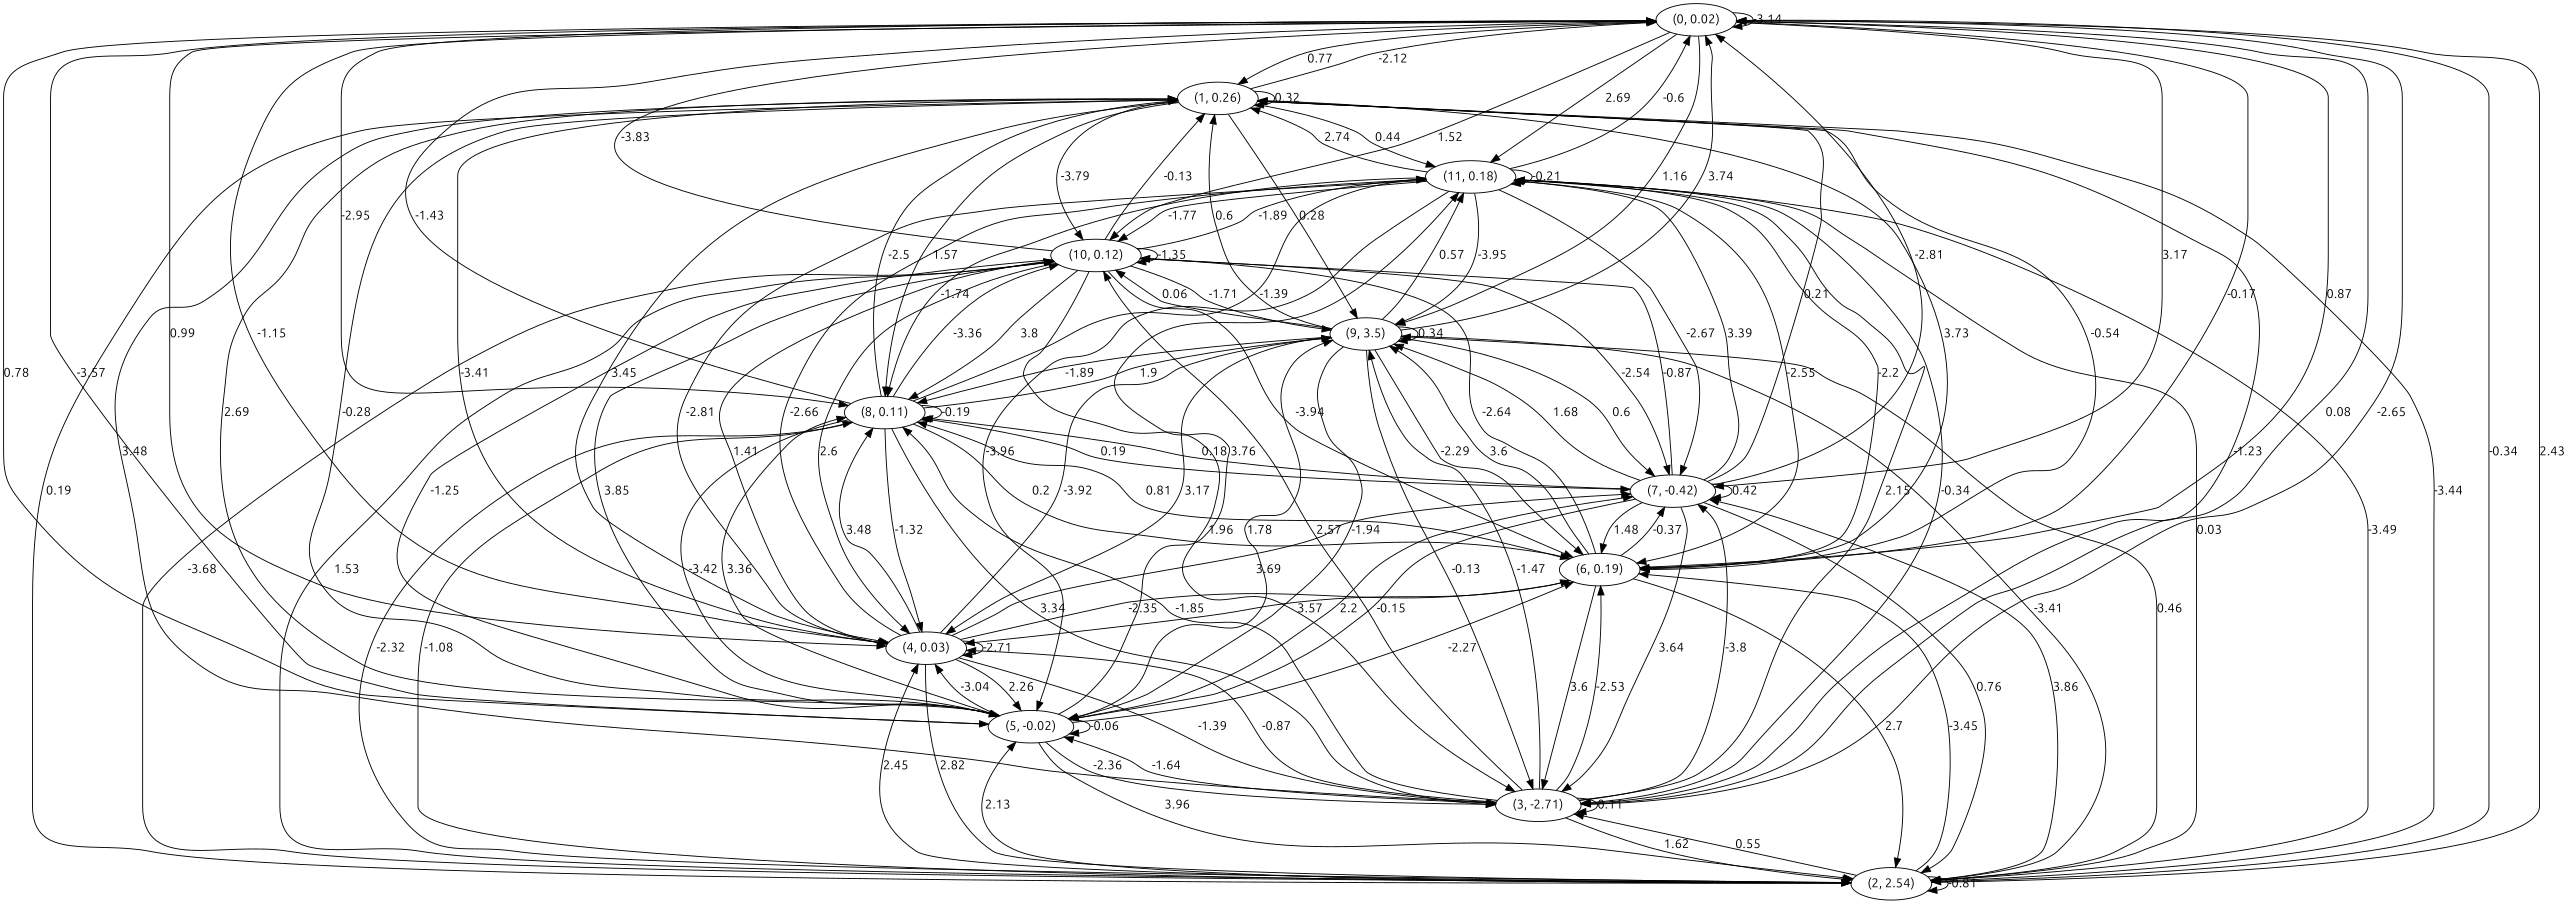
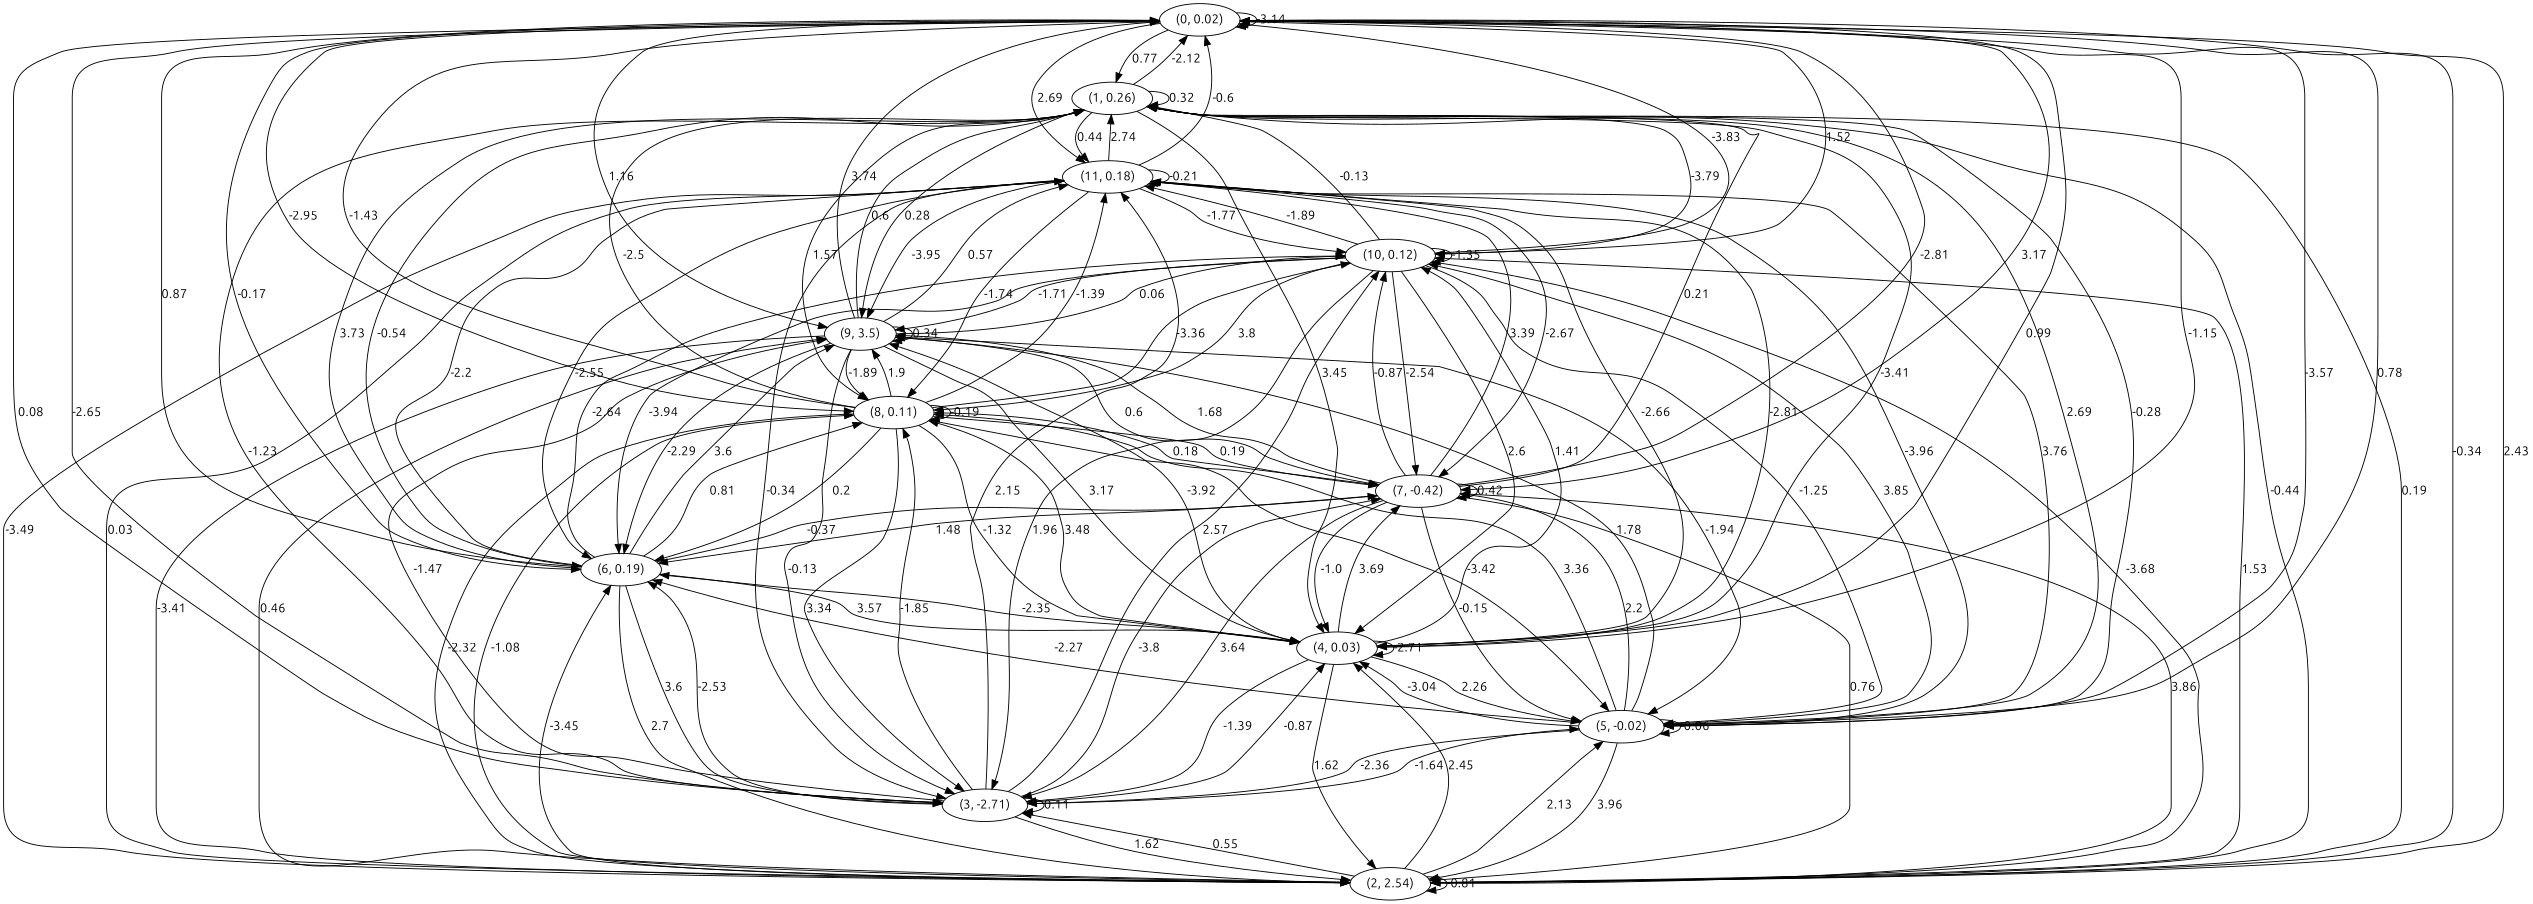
  digraph {
    fontname=Ubuntu
    node [fontname=Ubuntu]
    edge [fontname=Ubuntu]
    n1 [label="(0, 0.02)"]
    n2 [label="(1, 0.26)"]
    n3 [label="(2, 2.54)"]
    n4 [label="(3, -2.71)"]
    n5 [label="(4, 0.03)"]
    n6 [label="(5, -0.02)"]
    n7 [label="(6, 0.19)"]
    n8 [label="(7, -0.42)"]
    n9 [label="(8, 0.11)"]
    n10 [label="(9, 3.5)"]
    n11 [label="(10, 0.12)"]
    n12 [label="(11, 0.18)"]
    n1 -> n1 [label=-3.14]
    n1 -> n2 [label=0.77]
    n1 -> n3 [label=-0.34]
    n1 -> n4 [label=0.08]
    n1 -> n5 [label=0.99]
    n1 -> n6 [label=-3.57]
    n1 -> n7 [label=-0.17]
    n1 -> n8 [label=3.17]
    n1 -> n9 [label=-2.95]
    n1 -> n10 [label=1.16]
    n1 -> n11 [label=1.52]
    n1 -> n12 [label=2.69]
    n2 -> n1 [label=-2.12]
    n2 -> n2 [label=0.32]
    n2 -> n3 [label=0.19]
    n2 -> n4 [label=-1.23]
    n2 -> n5 [label=3.45]
    n2 -> n6 [label=-0.28]
    n2 -> n7 [label=-0.54]
    n2 -> n9 [label=1.57]
    n2 -> n10 [label=0.28]
    n2 -> n11 [label=-3.79]
    n2 -> n12 [label=0.44]
    n3 -> n1 [label=2.43]
-   n3 -> n2 [label=-3.44]
+   n3 -> n2 [label=-0.44]
    n3 -> n3 [label=-0.81]
    n3 -> n4 [label=0.55]
    n3 -> n5 [label=2.45]
    n3 -> n6 [label=2.13]
    n3 -> n7 [label=-3.45]
    n3 -> n8 [label=3.86]
    n3 -> n9 [label=-1.08]
    n3 -> n10 [label=0.46]
    n3 -> n11 [label=1.53]
    n3 -> n12 [label=0.03]
    n4 -> n1 [label=-2.65]
-   n4 -> n2 [label=3.48]
    n4 -> n3 [label=1.62]
    n4 -> n4 [label=0.11]
    n4 -> n5 [label=-0.87]
    n4 -> n6 [label=-1.64]
    n4 -> n7 [label=-2.53]
    n4 -> n8 [label=-3.8]
    n4 -> n9 [label=-1.85]
    n4 -> n10 [label=-1.47]
    n4 -> n11 [label=2.57]
    n4 -> n12 [label=2.15]
    n5 -> n1 [label=-1.15]
    n5 -> n2 [label=-3.41]
-   n5 -> n3 [label=2.82]
+   n5 -> n3 [label=1.62]
    n5 -> n4 [label=-1.39]
    n5 -> n5 [label=-2.71]
    n5 -> n6 [label=2.26]
    n5 -> n7 [label=-2.35]
    n5 -> n8 [label=3.69]
    n5 -> n9 [label=3.48]
    n5 -> n10 [label=-3.92]
    n5 -> n11 [label=1.41]
    n5 -> n12 [label=-2.66]
    n6 -> n1 [label=0.78]
    n6 -> n2 [label=2.69]
    n6 -> n3 [label=3.96]
    n6 -> n4 [label=-2.36]
    n6 -> n5 [label=-3.04]
    n6 -> n6 [label=-0.06]
    n6 -> n7 [label=-2.27]
    n6 -> n8 [label=2.2]
    n6 -> n9 [label=3.36]
    n6 -> n10 [label=1.78]
    n6 -> n11 [label=3.85]
    n6 -> n12 [label=3.76]
    n7 -> n1 [label=0.87]
    n7 -> n2 [label=3.73]
    n7 -> n3 [label=2.7]
    n7 -> n4 [label=3.6]
    n7 -> n5 [label=3.57]
    n7 -> n8 [label=-0.37]
    n7 -> n9 [label=0.81]
    n7 -> n10 [label=3.6]
    n7 -> n11 [label=-2.64]
    n7 -> n12 [label=-2.2]
    n8 -> n1 [label=-2.81]
    n8 -> n2 [label=0.21]
    n8 -> n3 [label=0.76]
    n8 -> n4 [label=3.64]
+   n8 -> n5 [label=-1.0]
    n8 -> n6 [label=-0.15]
    n8 -> n7 [label=1.48]
    n8 -> n8 [label=0.42]
    n8 -> n9 [label=0.18]
    n8 -> n10 [label=1.68]
    n8 -> n11 [label=-0.87]
    n8 -> n12 [label=3.39]
    n9 -> n1 [label=-1.43]
    n9 -> n2 [label=-2.5]
    n9 -> n3 [label=-2.32]
    n9 -> n4 [label=3.34]
    n9 -> n5 [label=-1.32]
    n9 -> n6 [label=-3.42]
    n9 -> n7 [label=0.2]
    n9 -> n8 [label=0.19]
    n9 -> n9 [label=-0.19]
    n9 -> n10 [label=1.9]
    n9 -> n11 [label=-3.36]
    n9 -> n12 [label=-1.39]
    n10 -> n1 [label=3.74]
    n10 -> n2 [label=0.6]
    n10 -> n3 [label=-3.41]
    n10 -> n4 [label=-0.13]
    n10 -> n5 [label=3.17]
    n10 -> n6 [label=-1.94]
    n10 -> n7 [label=-2.29]
    n10 -> n8 [label=0.6]
    n10 -> n9 [label=-1.89]
    n10 -> n10 [label=0.34]
    n10 -> n11 [label=0.06]
    n10 -> n12 [label=0.57]
    n11 -> n1 [label=-3.83]
    n11 -> n2 [label=-0.13]
    n11 -> n3 [label=-3.68]
    n11 -> n4 [label=1.96]
    n11 -> n5 [label=2.6]
    n11 -> n6 [label=-1.25]
    n11 -> n7 [label=-3.94]
    n11 -> n8 [label=-2.54]
    n11 -> n9 [label=3.8]
    n11 -> n10 [label=-1.71]
    n11 -> n11 [label=-1.35]
    n11 -> n12 [label=-1.89]
    n12 -> n1 [label=-0.6]
    n12 -> n2 [label=2.74]
    n12 -> n3 [label=-3.49]
    n12 -> n4 [label=-0.34]
    n12 -> n5 [label=-2.81]
    n12 -> n6 [label=-3.96]
    n12 -> n7 [label=-2.55]
    n12 -> n8 [label=-2.67]
    n12 -> n9 [label=-1.74]
    n12 -> n10 [label=-3.95]
    n12 -> n11 [label=-1.77]
    n12 -> n12 [label=-0.21]
  }
